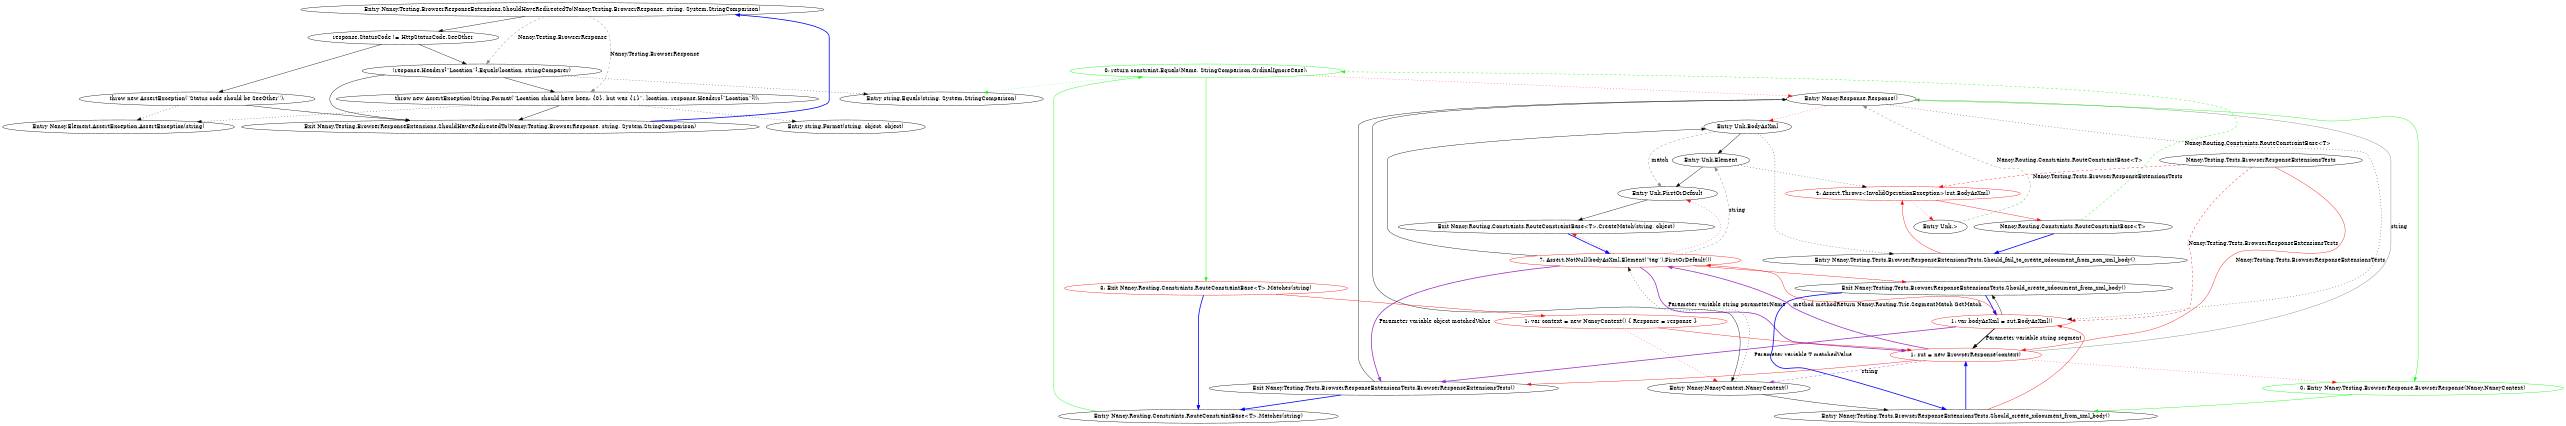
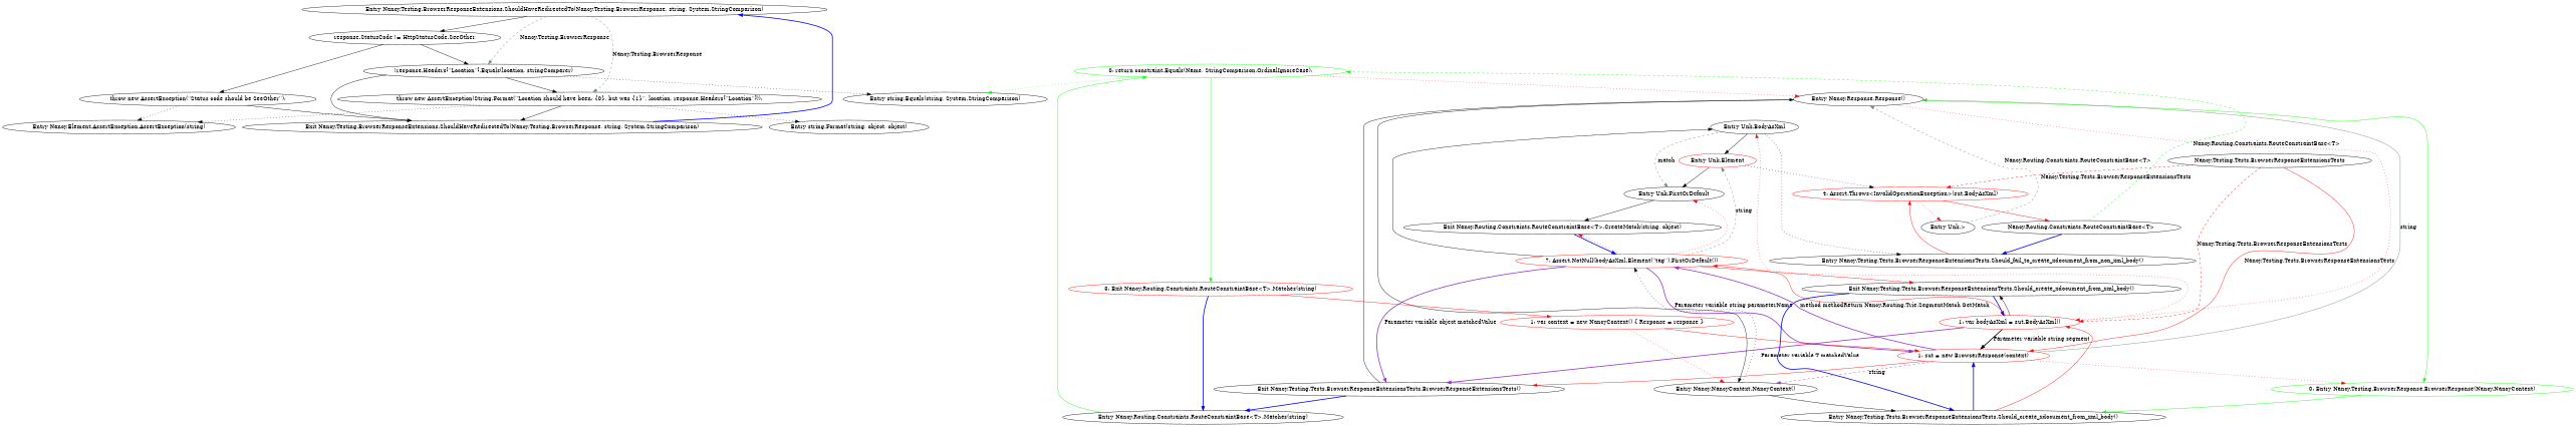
  digraph {
    node [cluster="Nancy.Testing.BrowserResponseExtensions.ShouldHaveRedirectedTo(Nancy.Testing.BrowserResponse, string, System.StringComparison)" file="BrowserResponseExtensionsTests.cs"]
    edge [style=solid]
    n1 [label="Entry Nancy.Testing.BrowserResponseExtensions.ShouldHaveRedirectedTo(Nancy.Testing.BrowserResponse, string, System.StringComparison)" span="15-15" file=""]
    n2 [label="response.StatusCode != HttpStatusCode.SeeOther" span="17-17" file=""]
    n3 [label="!response.Headers[''Location''].Equals(location, stringComparer)" span="22-22" file=""]
    n4 [label="throw new AssertException(String.Format(''Location should have been: {0}, but was {1}'', location, response.Headers[''Location'']));" span="24-24" file=""]
    n5 [label="throw new AssertException(''Status code should be SeeOther'');" span="19-19" file=""]
    n6 [label="Exit Nancy.Testing.BrowserResponseExtensions.ShouldHaveRedirectedTo(Nancy.Testing.BrowserResponse, string, System.StringComparison)" span="15-15" file=""]
    n7 [cluster="string.Equals(string, System.StringComparison)" label="Entry string.Equals(string, System.StringComparison)" span="0-0" file=""]
    n8 [cluster="Nancy.Testing.AssertException.AssertException(string)" label="Entry Nancy.Element.AssertException.AssertException(string)" span="21-21" file=""]
    n9 [cluster="string.Format(string, object, object)" label="Entry string.Format(string, object, object)" span="0-0" file=""]
    n10 [cluster="Nancy.Routing.Constraints.RouteConstraintBase<T>.CreateMatch(string, object)" label="Exit Nancy.Routing.Constraints.RouteConstraintBase<T>.CreateMatch(string, object)" span="28-28"]
    n11 [cluster="Nancy.Testing.Tests.BrowserResponseExtensionsTests.Should_create_xdocument_from_xml_body()" color=red community=0 label="7: Assert.NotNull(bodyAsXml.Element(''tag'').FirstOrDefault())" span="24-24"]
    n12 [cluster="Nancy.Testing.Tests.BrowserResponseExtensionsTests.Should_create_xdocument_from_xml_body()" label="Exit Nancy.Testing.Tests.BrowserResponseExtensionsTests.Should_create_xdocument_from_xml_body()" span="20-20"]
    n13 [cluster="Unk.BodyAsXml" label="Entry Unk.BodyAsXml"]
    n14 [cluster="Nancy.Testing.Tests.BrowserResponseExtensionsTests.BrowserResponseExtensionsTests()" color=red community=0 label="1: sut = new BrowserResponse(context)" span="16-16"]
    n15 [cluster="Nancy.Testing.Tests.BrowserResponseExtensionsTests.BrowserResponseExtensionsTests()" label="Exit Nancy.Testing.Tests.BrowserResponseExtensionsTests.BrowserResponseExtensionsTests()" span="10-10"]
-   n16 [cluster="Unk.Element" label="Entry Unk.Element"]
+   n16 [cluster="Unk.Element" label="Entry Unk.Element" color=red]
    n17 [cluster="Unk.FirstOrDefault" label="Entry Unk.FirstOrDefault"]
    n18 [cluster="Nancy.Testing.Tests.BrowserResponseExtensionsTests.Should_create_xdocument_from_xml_body()" color=red community=0 label="1: var bodyAsXml = sut.BodyAsXml()" span="22-22"]
    n19 [cluster="Nancy.Testing.Tests.BrowserResponseExtensionsTests.Should_create_xdocument_from_xml_body()" label="Entry Nancy.Testing.Tests.BrowserResponseExtensionsTests.Should_create_xdocument_from_xml_body()" span="20-20"]
    n20 [cluster="Nancy.Testing.Tests.BrowserResponseExtensionsTests.Should_fail_to_create_xdocument_from_non_xml_body()" label="Entry Nancy.Testing.Tests.BrowserResponseExtensionsTests.Should_fail_to_create_xdocument_from_non_xml_body()" span="28-28"]
    n21 [cluster="Nancy.Testing.BrowserResponse.BrowserResponse(Nancy.NancyContext)" color=green community=0 label="0: Entry Nancy.Testing.BrowserResponse.BrowserResponse(Nancy.NancyContext)" span="17-17"]
    n22 [cluster="Nancy.Response.Response()" label="Entry Nancy.Response.Response()" span="15-15"]
    n23 [cluster="Nancy.NancyContext.NancyContext()" label="Entry Nancy.NancyContext.NancyContext()" span="16-16"]
    n24 [cluster="Nancy.Routing.Constraints.RouteConstraintBase<T>.Matches(string)" label="Entry Nancy.Routing.Constraints.RouteConstraintBase<T>.Matches(string)" span="10-10"]
    n25 [cluster="Unk.>" label="Entry Unk.>"]
    n26 [cluster="Nancy.Testing.Tests.BrowserResponseExtensionsTests.Should_fail_to_create_xdocument_from_non_xml_body()" color=red community=0 label="4: Assert.Throws<InvalidOperationException>(sut.BodyAsXml)" span="30-30"]
    n27 [cluster="Nancy.Testing.Tests.BrowserResponseExtensionsTests.Should_fail_to_create_xdocument_from_non_xml_body()" label="Nancy.Routing.Constraints.RouteConstraintBase<T>"]
    n28 [cluster="Nancy.Routing.Constraints.RouteConstraintBase<T>.Matches(string)" color=green community=0 label="0: return constraint.Equals(Name, StringComparison.OrdinalIgnoreCase);" span="12-12"]
    n29 [cluster="Nancy.Routing.Constraints.RouteConstraintBase<T>.Matches(string)" color=red community=0 label="3: Exit Nancy.Routing.Constraints.RouteConstraintBase<T>.Matches(string)" span="10-10"]
    n30 [cluster="Nancy.Testing.Tests.BrowserResponseExtensionsTests.BrowserResponseExtensionsTests()" color=red community=0 label="1: var context = new NancyContext() { Response = response }" span="15-15"]
    n31 [label="Nancy.Testing.Tests.BrowserResponseExtensionsTests" cluster=""]
    n1 -> n2
    n1 -> n3 [color=darkseagreen4 label="Nancy.Testing.BrowserResponse" style=dashed]
    n1 -> n4 [color=darkseagreen4 label="Nancy.Testing.BrowserResponse" style=dashed]
    n2 -> n3
    n2 -> n5
    n3 -> n4
    n3 -> n6
    n3 -> n7 [style=dotted]
    n4 -> n6
    n4 -> n8 [style=dotted]
    n4 -> n9 [style=dotted]
    n5 -> n6
    n5 -> n8 [style=dotted]
    n6 -> n1 [color=blue style=bold]
    n10 -> n11 [color=blue style=bold]
    n11 -> n10 [color=red style=dotted]
    n11 -> n12 [color=red]
    n11 -> n13
    n11 -> n14 [color=darkorchid label="Parameter variable string parameterName" style=bold]
    n11 -> n15 [color=darkorchid label="Parameter variable object matchedValue" style=bold]
    n11 -> n16 [color=darkseagreen4 label=string style=dashed]
    n11 -> n17 [color=red style=dotted]
    n12 -> n18 [color=blue style=bold]
    n12 -> n19 [color=blue style=bold]
    n13 -> n16
    n13 -> n17 [color=darkseagreen4 label=match style=dashed]
    n13 -> n20 [style=dotted]
    n14 -> n11 [color=darkorchid label="method methodReturn Nancy.Routing.Trie.SegmentMatch GetMatch" style=bold]
    n14 -> n15 [color=red]
    n14 -> n21 [color=red style=dotted]
    n14 -> n22 [color=darkseagreen4 label=string]
    n14 -> n23 [color=darkorchid label=string style=dashed]
    n15 -> n22
    n15 -> n24 [color=blue style=bold]
    n16 -> n17
    n16 -> n26 [style=dotted]
    n17 -> n10
    n18 -> n11 [color=red]
    n18 -> n12
-   n22 -> n13 [color=red style=dotted]
+   n18 -> n13 [color=red style=dotted]
    n18 -> n14 [color=black label="Parameter variable string segment" style=bold]
    n18 -> n15 [color=darkorchid label="Parameter variable T matchedValue" style=bold]
    n19 -> n14 [color=blue style=bold]
    n19 -> n18 [color=red]
    n20 -> n26 [color=red]
    n21 -> n19 [color=green]
-   n22 -> n18 [style=dotted]
+   n22 -> n18 [style=dotted color=red]
    n22 -> n21 [color=green]
    n22 -> n23
    n23 -> n11 [style=dotted]
    n23 -> n19
    n24 -> n28 [color=green]
    n25 -> n22 [color=darkseagreen4 label="Nancy.Routing.Constraints.RouteConstraintBase<T>" style=dashed]
    n26 -> n25 [color=red style=dotted]
    n26 -> n27 [color=red]
    n27 -> n20 [color=blue style=bold]
    n27 -> n28 [color=green label="Nancy.Routing.Constraints.RouteConstraintBase<T>" style=dashed]
    n28 -> n7 [color=green style=dotted]
    n28 -> n22 [color=red style=dotted]
    n28 -> n29 [color=green]
    n29 -> n24 [color=blue style=bold]
    n29 -> n30 [color=red]
    n30 -> n14 [color=red]
    n30 -> n23 [color=red style=dotted]
    n31 -> n14 [color=red label="Nancy.Testing.Tests.BrowserResponseExtensionsTests"]
    n31 -> n18 [color=red label="Nancy.Testing.Tests.BrowserResponseExtensionsTests" style=dashed]
    n31 -> n26 [color=red label="Nancy.Testing.Tests.BrowserResponseExtensionsTests" style=dashed]
  }
